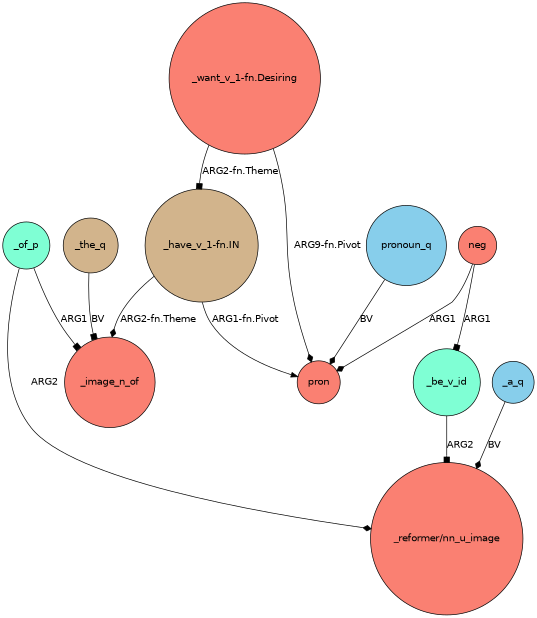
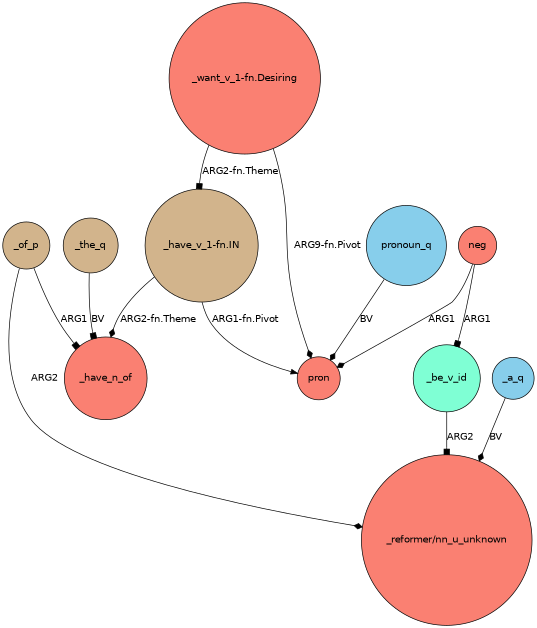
  digraph {
    fontname="DejaVu Sans"
    node [fillcolor=salmon fontname="DejaVu Sans" shape=circle style=filled]
    edge [arrowhead=diamond fontname="DejaVu Sans"]
    "_want_v_1-fn.Desiring"
    pron
    "_have_v_1-fn.IN" [fillcolor=tan]
-   _image_n_of
+   _image_n_of [label=_have_n_of]
    neg
    _be_v_id [fillcolor=aquamarine]
-   "_reformer/nn_u_unknown" [label="_reformer/nn_u_image"]
-   _of_p [fillcolor=aquamarine]
+   "_reformer/nn_u_unknown"
+   _of_p [fillcolor=tan]
    _a_q [fillcolor=skyblue]
    _the_q [fillcolor=tan]
    pronoun_q [fillcolor=skyblue]
    "_want_v_1-fn.Desiring" -> pron [label="ARG9-fn.Pivot"]
    "_want_v_1-fn.Desiring" -> "_have_v_1-fn.IN" [arrowhead=box label="ARG2-fn.Theme"]
    "_have_v_1-fn.IN" -> pron [arrowhead=normal label="ARG1-fn.Pivot"]
    "_have_v_1-fn.IN" -> _image_n_of [label="ARG2-fn.Theme"]
    neg -> pron [label=ARG1]
    neg -> _be_v_id [arrowhead=box label=ARG1]
    _be_v_id -> "_reformer/nn_u_unknown" [arrowhead=box label=ARG2]
    _of_p -> _image_n_of [arrowhead=box label=ARG1]
    _of_p -> "_reformer/nn_u_unknown" [label=ARG2]
    _a_q -> "_reformer/nn_u_unknown" [label=BV]
    _the_q -> _image_n_of [arrowhead=box label=BV]
    pronoun_q -> pron [label=BV]
  }
